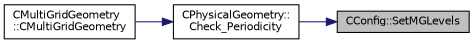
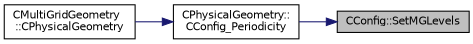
  digraph {
    rankdir=RL
    node [color=black fillcolor=white fontname=Helvetica fontsize=10 shape=record style=filled]
    edge [color=midnightblue dir=back fontname=Helvetica fontsize=10 labelfontname=Helvetica labelfontsize=10 style=solid]
    n1 [fillcolor=grey75 fontcolor=black height=0.2 label="CConfig::SetMGLevels" width=0.4]
-   n2 [height=0.2 label="CPhysicalGeometry::\lCheck_Periodicity" width=0.4]
-   n3 [height=0.2 label="CMultiGridGeometry\l::CMultiGridGeometry" width=0.4]
+   n2 [height=0.2 label="CPhysicalGeometry::\lCConfig_Periodicity" width=0.4]
+   n3 [height=0.2 label="CMultiGridGeometry\l::CPhysicalGeometry" width=0.4]
    n1 -> n2
    n2 -> n3
  }
